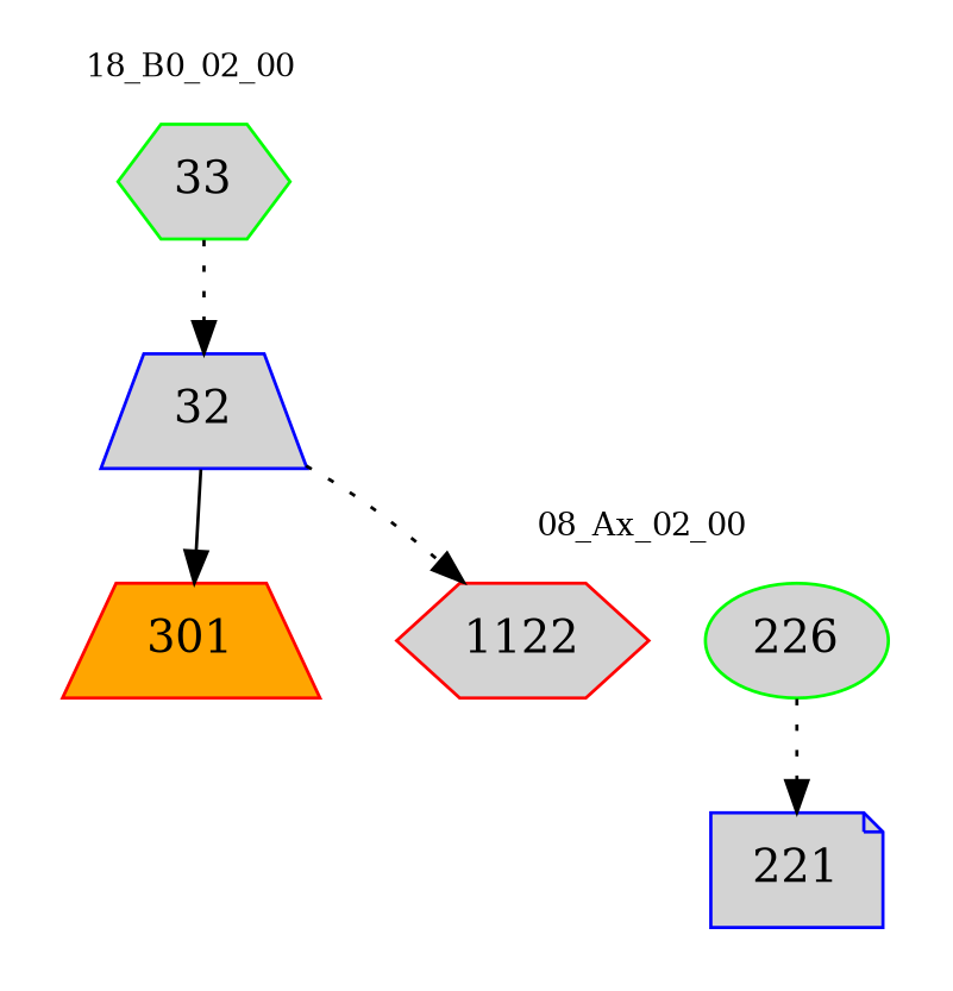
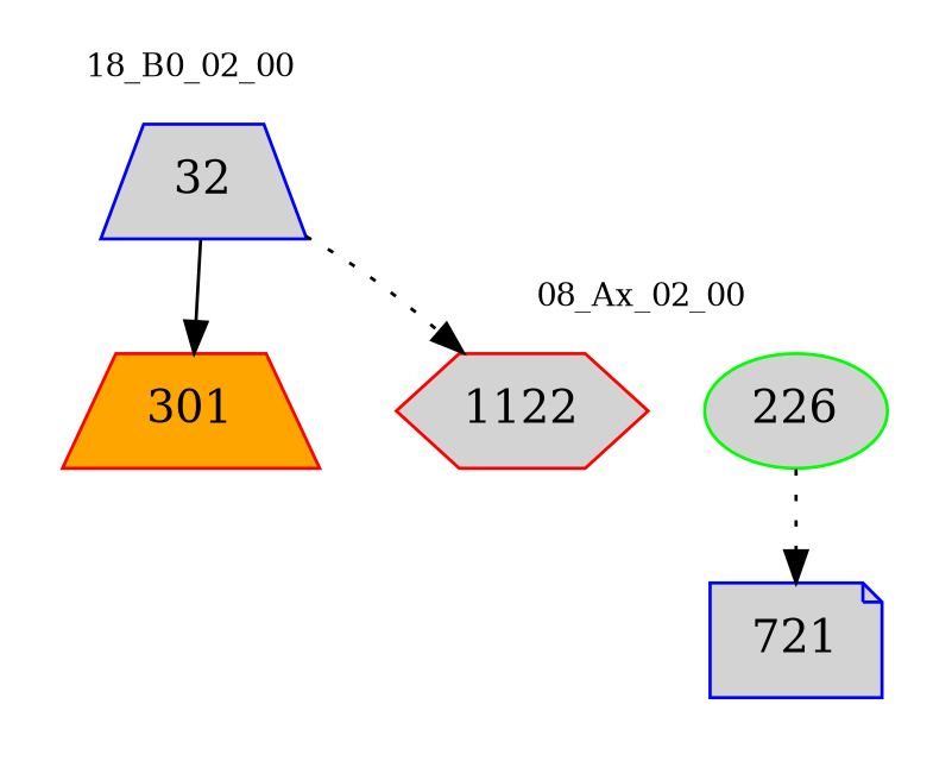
  digraph {
    node [color=green fillcolor=lightgrey shape=hexagon style=filled]
    edge [color=black style=dotted]
    n1 [label=226 shape=ellipse]
-   n2 [color=blue label=221 shape=note]
+   n2 [color=blue label=721 shape=note]
    n3 [color=red label=1122]
-   n4 [label=33]
    n5 [color=blue label=32 shape=trapezium]
    n6 [color=red fillcolor=orange label=301 shape=trapezium]
    subgraph cluster_1 {
      color=white
      fontsize=10
      label="08_Ax_02_00"
      n1
      n2
      n3
    }
    subgraph cluster_2 {
      color=white
      fontsize=10
      label="18_B0_02_00"
-     n4
      n5
      n6
    }
    n1 -> n2
-   n4 -> n5
    n5 -> n3
    n5 -> n6 [style=solid]
  }
